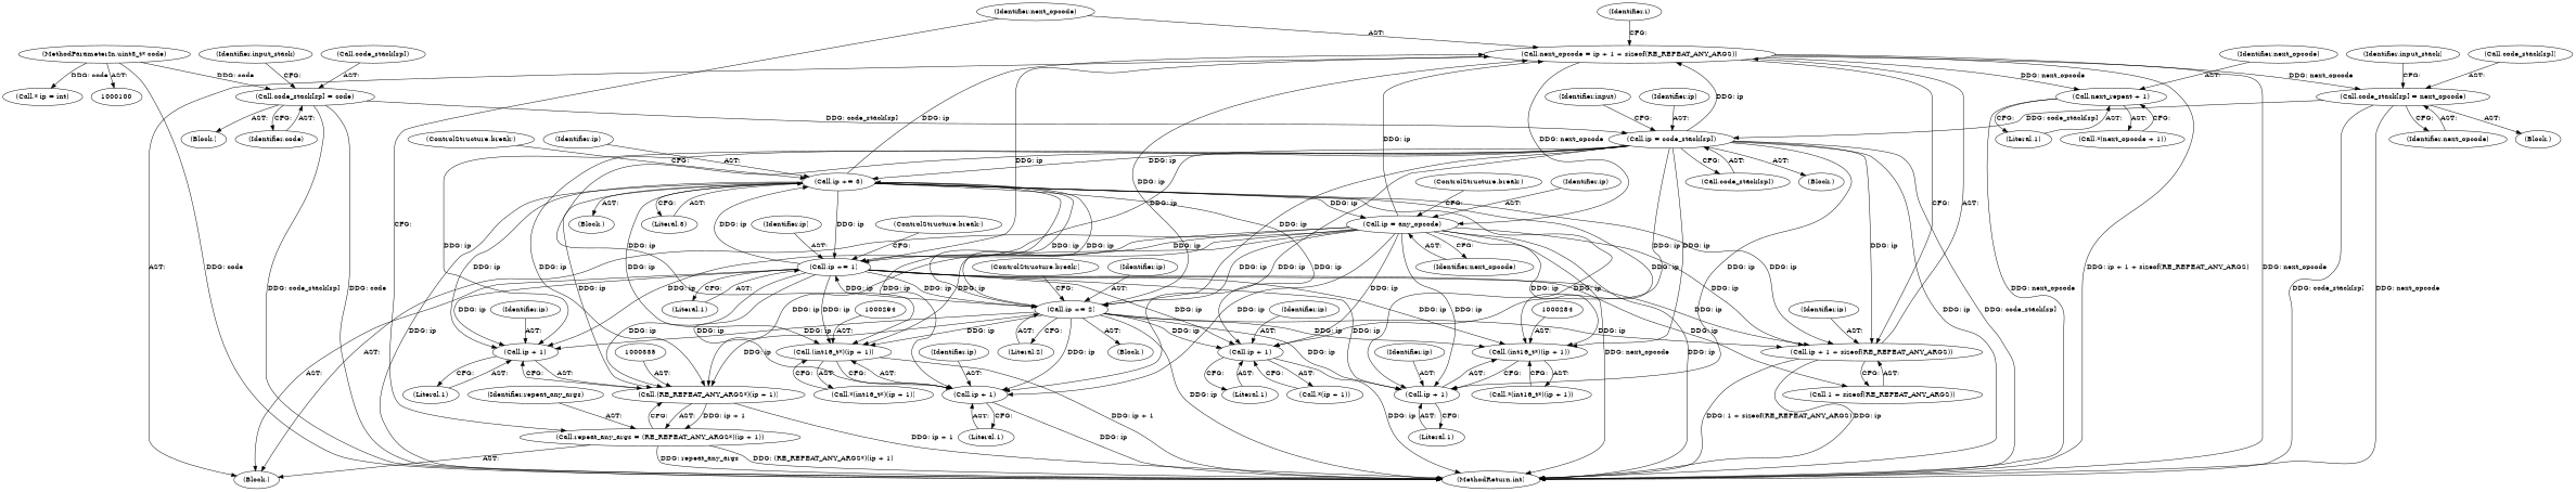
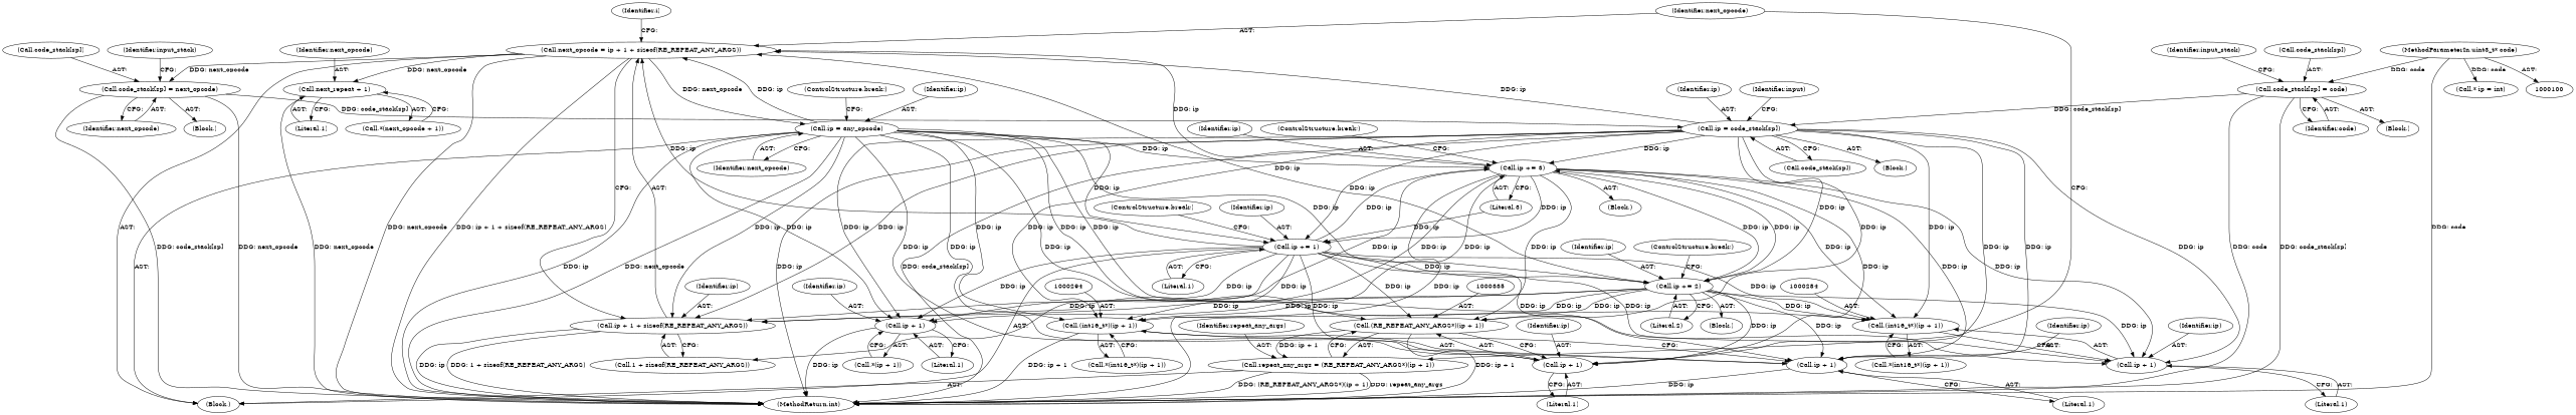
  digraph {
    n1 [label="(Call,next_opcode = ip + 1 + sizeof(RE_REPEAT_ANY_ARGS))"]
    n2 [label="(Call,code_stack[sp] = next_opcode)"]
    n3 [label="(Call,ip = any_opcode)"]
    n4 [label="(Call,next_repeat + 1)"]
    n5 [label="(Call,ip + 1 + sizeof(RE_REPEAT_ANY_ARGS))"]
    n6 [label="(MethodReturn,int)"]
    n7 [label="(Block,)"]
    n8 [label="(Call,ip = code_stack[sp])"]
    n9 [label="(Identifier,next_opcode)"]
    n10 [label="(Block,)"]
    n11 [label="(Call,ip += 3)"]
    n12 [label="(Call,ip += 1)"]
    n13 [label="(Call,ip += 2)"]
    n14 [label="(Call,ip + 1)"]
    n15 [label="(Call,(int16_t*)(ip + 1))"]
    n16 [label="(Call,ip + 1)"]
    n17 [label="(Call,(int16_t*)(ip + 1))"]
    n18 [label="(Call,ip + 1)"]
    n19 [label="(Call,(RE_REPEAT_ANY_ARGS*)(ip + 1))"]
    n20 [label="(Call,ip + 1)"]
    n21 [label="(Identifier,next_opcode)"]
    n22 [label="(Call,*(next_opcode + 1))"]
    n23 [label="(Literal,1)"]
    n24 [label="(Call,1 + sizeof(RE_REPEAT_ANY_ARGS))"]
    n25 [label="(Call,code_stack[sp])"]
    n26 [label="(Block,)"]
    n27 [label="(Literal,3)"]
    n28 [label="(Block,)"]
    n29 [label="(Literal,1)"]
    n30 [label="(Literal,2)"]
    n31 [label="(Block,)"]
    n32 [label="(Call,*(ip + 1))"]
    n33 [label="(Literal,1)"]
    n34 [label="(Call,*(int16_t*)(ip + 1))"]
    n35 [label="(Literal,1)"]
    n36 [label="(Call,*(int16_t*)(ip + 1))"]
    n37 [label="(Literal,1)"]
    n38 [label="(Call,repeat_any_args = (RE_REPEAT_ANY_ARGS*)(ip + 1))"]
    n39 [label="(Literal,1)"]
    n40 [label="(Call,code_stack[sp] = code)"]
    n41 [label="(Identifier,code)"]
    n42 [label="(Block,)"]
    n43 [label="(MethodParameterIn,uint3_t* code)"]
    n44 [label="(Call,* ip = int)"]
    1000100
    n46 [label="(ControlStructure,break;)"]
    n47 [label="(ControlStructure,break;)"]
    n48 [label="(Identifier,i)"]
    n49 [label="(Identifier,ip)"]
    n50 [label="(ControlStructure,break;)"]
    n51 [label="(Identifier,ip)"]
    n52 [label="(Identifier,next_opcode)"]
    n53 [label="(Identifier,ip)"]
    n54 [label="(Identifier,input_stack)"]
    n55 [label="(Identifier,next_opcode)"]
    n56 [label="(Call,code_stack[sp])"]
    n57 [label="(ControlStructure,break;)"]
    n58 [label="(Identifier,input_stack)"]
    n59 [label="(Identifier,ip)"]
    n60 [label="(Call,code_stack[sp])"]
    n61 [label="(Identifier,input)"]
    n62 [label="(Identifier,ip)"]
    n63 [label="(Identifier,ip)"]
    n64 [label="(Identifier,repeat_any_args)"]
    n65 [label="(Identifier,ip)"]
    n66 [label="(Identifier,ip)"]
    n67 [label="(Identifier,ip)"]
    n68 [label="(Identifier,ip)"]
    1000284
    1000294
    1000335
    n1 -> n2 [label="DDG: next_opcode"]
    n1 -> n3 [label="DDG: next_opcode"]
    n1 -> n4 [label="DDG: next_opcode"]
    n1 -> n5 [label="CFG: "]
    n1 -> n6 [label="DDG: next_opcode"]
    n1 -> n6 [label="DDG: ip + 1 + sizeof(RE_REPEAT_ANY_ARGS)"]
    n1 -> n7 [label="AST: "]
    n2 -> n6 [label="DDG: code_stack[sp]"]
    n2 -> n6 [label="DDG: next_opcode"]
    n2 -> n8 [label="DDG: code_stack[sp]"]
    n2 -> n9 [label="CFG: "]
    n2 -> n10 [label="AST: "]
    n3 -> n1 [label="DDG: ip"]
    n3 -> n5 [label="DDG: ip"]
    n3 -> n6 [label="DDG: next_opcode"]
    n3 -> n6 [label="DDG: ip"]
    n3 -> n7 [label="AST: "]
-   n11 -> n3 [label="DDG: ip"]
+   n3 -> n11 [label="DDG: ip"]
    n3 -> n12 [label="DDG: ip"]
    n3 -> n13 [label="DDG: ip"]
    n3 -> n14 [label="DDG: ip"]
    n3 -> n15 [label="DDG: ip"]
    n3 -> n16 [label="DDG: ip"]
    n3 -> n17 [label="DDG: ip"]
    n3 -> n18 [label="DDG: ip"]
    n3 -> n19 [label="DDG: ip"]
    n3 -> n20 [label="DDG: ip"]
    n3 -> n21 [label="CFG: "]
    n4 -> n6 [label="DDG: next_opcode"]
    n4 -> n22 [label="AST: "]
    n4 -> n23 [label="CFG: "]
    n5 -> n1 [label="AST: "]
    n5 -> n6 [label="DDG: 1 + sizeof(RE_REPEAT_ANY_ARGS)"]
    n5 -> n6 [label="DDG: ip"]
    n5 -> n24 [label="CFG: "]
    n8 -> n1 [label="DDG: ip"]
    n8 -> n5 [label="DDG: ip"]
    n8 -> n6 [label="DDG: code_stack[sp]"]
    n8 -> n6 [label="DDG: ip"]
    n8 -> n11 [label="DDG: ip"]
    n8 -> n12 [label="DDG: ip"]
    n8 -> n13 [label="DDG: ip"]
    n8 -> n14 [label="DDG: ip"]
    n8 -> n15 [label="DDG: ip"]
    n8 -> n16 [label="DDG: ip"]
    n8 -> n17 [label="DDG: ip"]
    n8 -> n18 [label="DDG: ip"]
    n8 -> n19 [label="DDG: ip"]
    n8 -> n20 [label="DDG: ip"]
    n8 -> n25 [label="CFG: "]
    n8 -> n26 [label="AST: "]
    n9 -> n2 [label="AST: "]
    n11 -> n1 [label="DDG: ip"]
    n11 -> n5 [label="DDG: ip"]
    n11 -> n6 [label="DDG: ip"]
    n11 -> n12 [label="DDG: ip"]
    n11 -> n13 [label="DDG: ip"]
    n11 -> n14 [label="DDG: ip"]
    n11 -> n15 [label="DDG: ip"]
    n11 -> n16 [label="DDG: ip"]
    n11 -> n17 [label="DDG: ip"]
    n11 -> n18 [label="DDG: ip"]
    n11 -> n19 [label="DDG: ip"]
    n11 -> n20 [label="DDG: ip"]
    n11 -> n27 [label="CFG: "]
    n11 -> n28 [label="AST: "]
    n12 -> n1 [label="DDG: ip"]
    n12 -> n5 [label="DDG: ip"]
    n12 -> n7 [label="AST: "]
    n12 -> n11 [label="DDG: ip"]
    n12 -> n13 [label="DDG: ip"]
    n12 -> n14 [label="DDG: ip"]
    n12 -> n15 [label="DDG: ip"]
    n12 -> n16 [label="DDG: ip"]
    n12 -> n17 [label="DDG: ip"]
    n12 -> n18 [label="DDG: ip"]
    n12 -> n19 [label="DDG: ip"]
    n12 -> n20 [label="DDG: ip"]
    n12 -> n24 [label="DDG: ip"]
    n12 -> n29 [label="CFG: "]
    n13 -> n1 [label="DDG: ip"]
    n13 -> n5 [label="DDG: ip"]
-   n13 -> n6 [label="DDG: ip"]
    n13 -> n11 [label="DDG: ip"]
-   n13 -> n12 [label="DDG: ip"]
+   n27 -> n12 [label="DDG: ip"]
    n13 -> n14 [label="DDG: ip"]
    n13 -> n15 [label="DDG: ip"]
    n13 -> n16 [label="DDG: ip"]
    n13 -> n17 [label="DDG: ip"]
    n13 -> n18 [label="DDG: ip"]
    n13 -> n19 [label="DDG: ip"]
    n13 -> n20 [label="DDG: ip"]
    n13 -> n30 [label="CFG: "]
    n13 -> n31 [label="AST: "]
    n14 -> n6 [label="DDG: ip"]
    n14 -> n32 [label="AST: "]
    n14 -> n33 [label="CFG: "]
    n15 -> n16 [label="CFG: "]
    n15 -> n34 [label="AST: "]
    n16 -> n15 [label="AST: "]
    n16 -> n35 [label="CFG: "]
    n17 -> n6 [label="DDG: ip + 1"]
    n17 -> n18 [label="CFG: "]
    n17 -> n36 [label="AST: "]
    n18 -> n6 [label="DDG: ip"]
    n18 -> n17 [label="AST: "]
    n18 -> n37 [label="CFG: "]
    n19 -> n6 [label="DDG: ip + 1"]
    n19 -> n20 [label="CFG: "]
    n19 -> n38 [label="AST: "]
    n19 -> n38 [label="DDG: ip + 1"]
    n20 -> n19 [label="AST: "]
    n20 -> n39 [label="CFG: "]
    n21 -> n3 [label="AST: "]
    n22 -> n4 [label="CFG: "]
    n23 -> n4 [label="AST: "]
    n24 -> n5 [label="AST: "]
    n25 -> n8 [label="AST: "]
    n27 -> n11 [label="AST: "]
    n29 -> n12 [label="AST: "]
    n30 -> n13 [label="AST: "]
    n32 -> n14 [label="CFG: "]
    n33 -> n14 [label="AST: "]
    n34 -> n15 [label="CFG: "]
    n35 -> n16 [label="AST: "]
    n36 -> n17 [label="CFG: "]
    n37 -> n18 [label="AST: "]
    n38 -> n6 [label="DDG: (RE_REPEAT_ANY_ARGS*)(ip + 1)"]
    n38 -> n6 [label="DDG: repeat_any_args"]
    n38 -> n7 [label="AST: "]
    n38 -> n19 [label="CFG: "]
    n39 -> n20 [label="AST: "]
    n40 -> n6 [label="DDG: code"]
    n40 -> n6 [label="DDG: code_stack[sp]"]
    n40 -> n8 [label="DDG: code_stack[sp]"]
    n40 -> n41 [label="CFG: "]
    n40 -> n42 [label="AST: "]
    n41 -> n40 [label="AST: "]
    n43 -> n6 [label="DDG: code"]
    n43 -> n40 [label="DDG: code"]
    n43 -> n44 [label="DDG: code"]
    n43 -> 1000100 [label="AST: "]
    n46 -> n3 [label="CFG: "]
    n47 -> n12 [label="CFG: "]
    n48 -> n1 [label="CFG: "]
    n49 -> n13 [label="AST: "]
    n50 -> n13 [label="CFG: "]
    n51 -> n16 [label="AST: "]
    n52 -> n1 [label="AST: "]
    n52 -> n38 [label="CFG: "]
    n53 -> n20 [label="AST: "]
    n54 -> n40 [label="CFG: "]
    n55 -> n4 [label="AST: "]
    n56 -> n2 [label="AST: "]
    n57 -> n11 [label="CFG: "]
    n58 -> n2 [label="CFG: "]
    n59 -> n8 [label="AST: "]
    n60 -> n40 [label="AST: "]
    n61 -> n8 [label="CFG: "]
    n62 -> n11 [label="AST: "]
    n63 -> n14 [label="AST: "]
    n64 -> n38 [label="AST: "]
    n65 -> n12 [label="AST: "]
    n66 -> n3 [label="AST: "]
    n67 -> n5 [label="AST: "]
    n68 -> n18 [label="AST: "]
    1000284 -> n15 [label="AST: "]
    1000294 -> n17 [label="AST: "]
    1000335 -> n19 [label="AST: "]
  }
